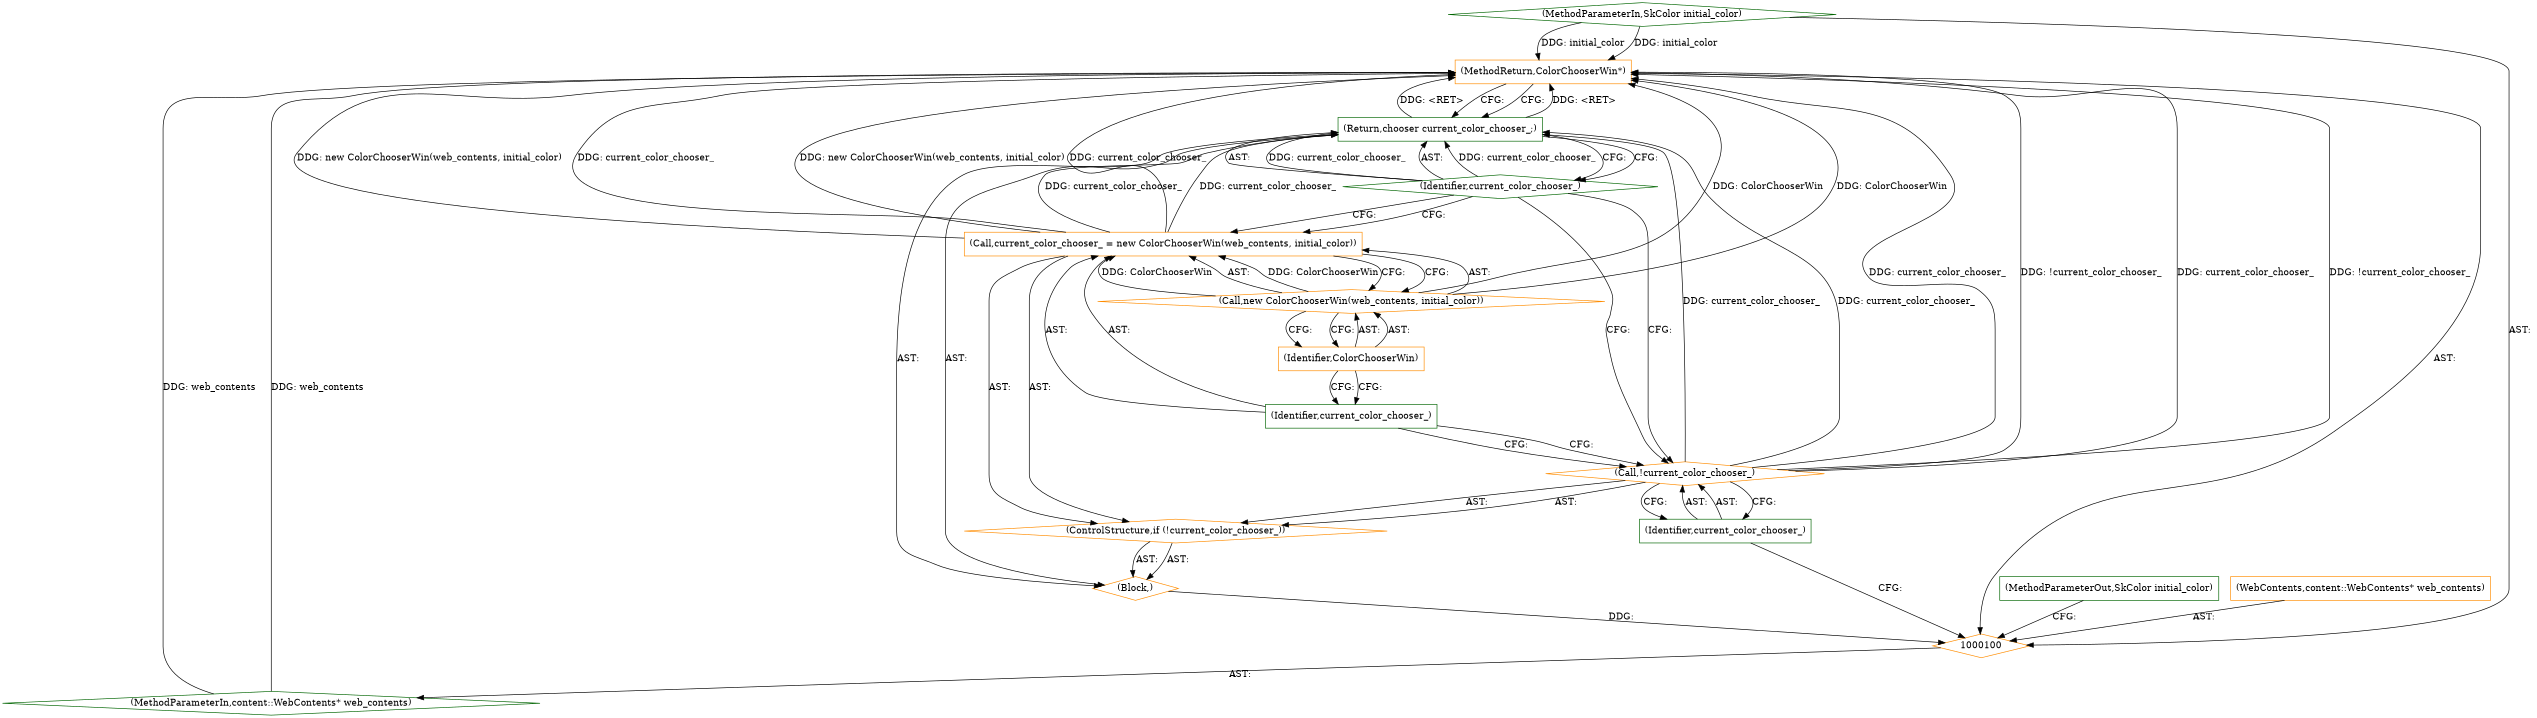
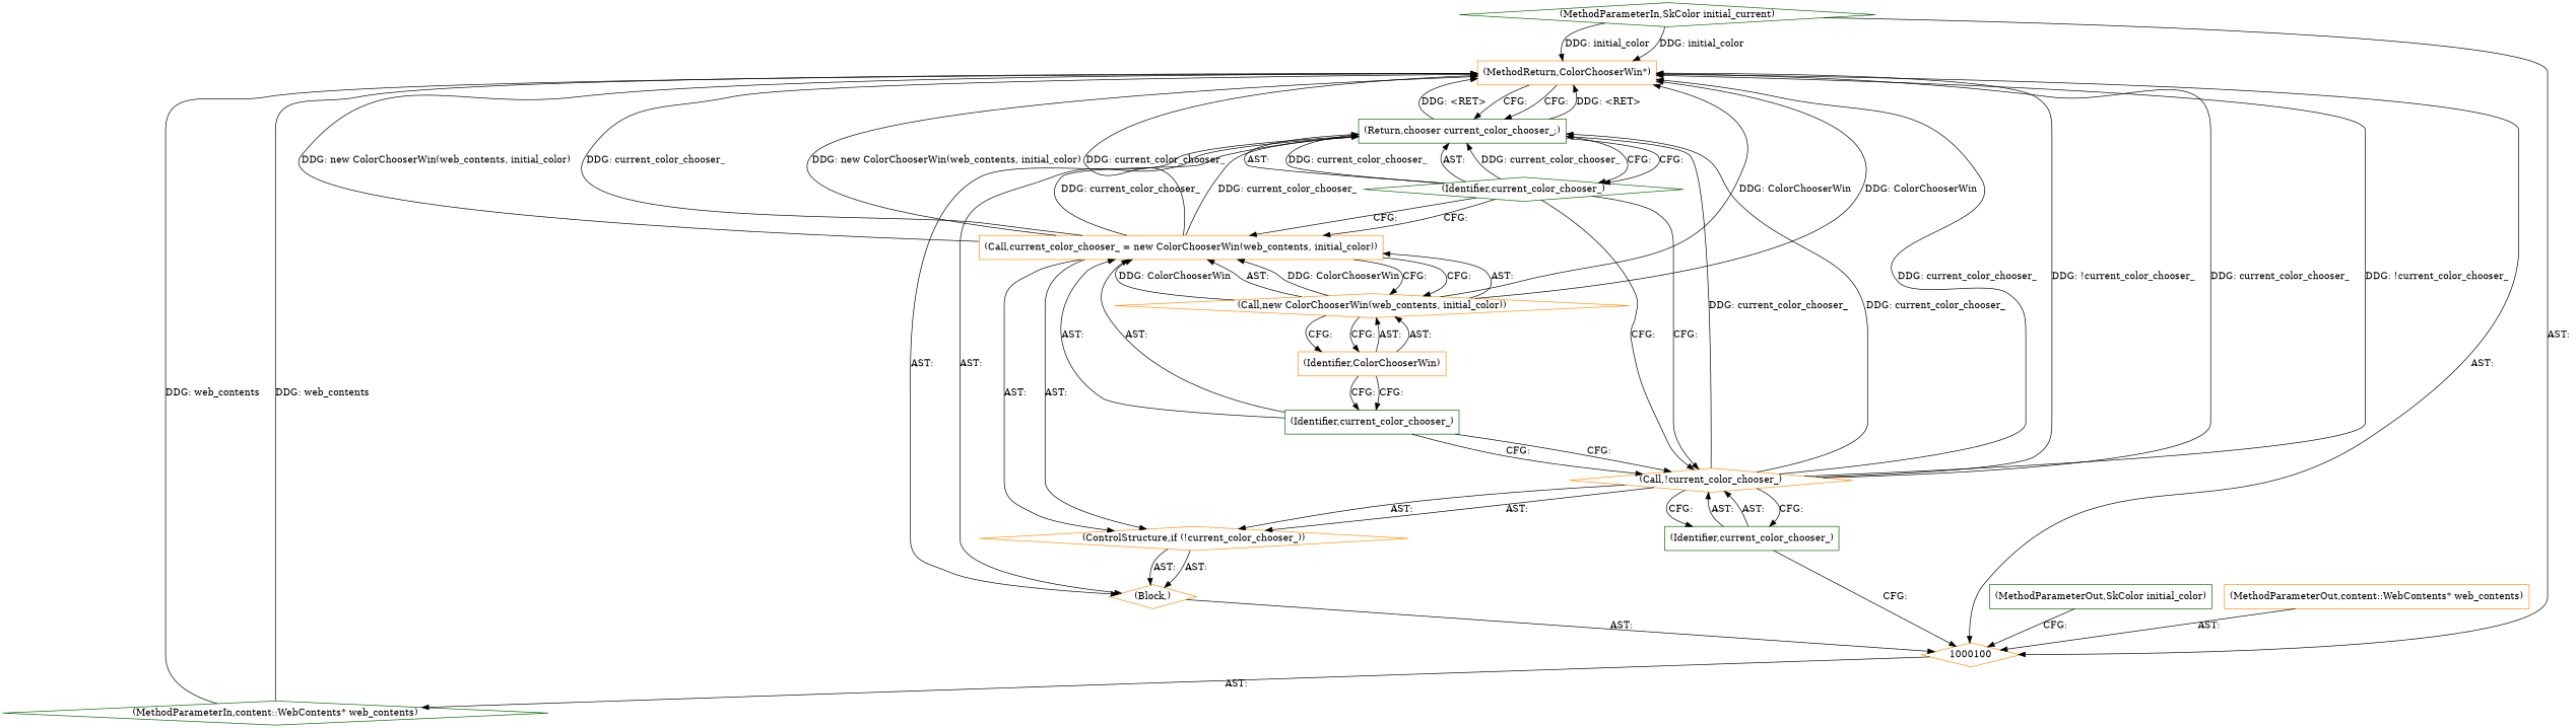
  digraph {
    node [color=darkorange shape=box]
    n1 [label="(MethodReturn,ColorChooserWin*)"]
    n2 [color=darkgreen label="(Return,chooser current_color_chooser_;)"]
    1000100 [shape=diamond]
    n4 [label="(Block,)" shape=diamond]
    n5 [color=darkgreen label="(Identifier,current_color_chooser_)" shape=diamond]
    n6 [color=darkgreen label="(MethodParameterIn,content::WebContents* web_contents)" shape=diamond]
-   n7 [label="(WebContents,content::WebContents* web_contents)"]
-   n8 [color=darkgreen label="(MethodParameterIn,SkColor initial_color)" shape=diamond]
+   n7 [label="(MethodParameterOut,content::WebContents* web_contents)"]
+   n8 [color=darkgreen label="(MethodParameterIn,SkColor initial_current)" shape=diamond]
    n9 [color=darkgreen label="(MethodParameterOut,SkColor initial_color)"]
    n10 [label="(ControlStructure,if (!current_color_chooser_))" shape=diamond]
    n11 [label="(Call,!current_color_chooser_)" shape=diamond]
    n12 [color=darkgreen label="(Identifier,current_color_chooser_)"]
    n13 [label="(Call,new ColorChooserWin(web_contents, initial_color))" shape=diamond]
    n14 [label="(Identifier,ColorChooserWin)"]
    n15 [label="(Call,current_color_chooser_ = new ColorChooserWin(web_contents, initial_color))"]
    n16 [color=darkgreen label="(Identifier,current_color_chooser_)"]
    n1 -> n2 [label="CFG: "]
    n1 -> n2 [label="CFG: "]
    n1 -> 1000100 [label="AST: "]
    n2 -> n1 [label="DDG: <RET>"]
    n2 -> n1 [label="DDG: <RET>"]
    n2 -> n4 [label="AST: "]
    n2 -> n4 [label="AST: "]
    n2 -> n5 [label="CFG: "]
    n2 -> n5 [label="CFG: "]
    1000100 -> n6 [label="AST: "]
-   n4 -> 1000100 [label="DDG: "]
+   n4 -> 1000100 [label="AST: "]
    n5 -> n2 [label="AST: "]
    n5 -> n2 [label="DDG: current_color_chooser_"]
    n5 -> n2 [label="AST: "]
    n5 -> n2 [label="DDG: current_color_chooser_"]
    n5 -> n11 [label="CFG: "]
    n5 -> n11 [label="CFG: "]
    n5 -> n15 [label="CFG: "]
    n5 -> n15 [label="CFG: "]
    n6 -> n1 [label="DDG: web_contents"]
    n6 -> n1 [label="DDG: web_contents"]
    n7 -> 1000100 [label="AST: "]
    n8 -> n1 [label="DDG: initial_color"]
    n8 -> n1 [label="DDG: initial_color"]
    n8 -> 1000100 [label="AST: "]
    n9 -> 1000100 [label="CFG: "]
    n10 -> n4 [label="AST: "]
    n10 -> n4 [label="AST: "]
    n11 -> n1 [label="DDG: !current_color_chooser_"]
    n11 -> n1 [label="DDG: current_color_chooser_"]
    n11 -> n1 [label="DDG: !current_color_chooser_"]
    n11 -> n1 [label="DDG: current_color_chooser_"]
    n11 -> n2 [label="DDG: current_color_chooser_"]
    n11 -> n2 [label="DDG: current_color_chooser_"]
    n11 -> n10 [label="AST: "]
    n11 -> n10 [label="AST: "]
    n11 -> n12 [label="CFG: "]
    n11 -> n12 [label="CFG: "]
    n12 -> 1000100 [label="CFG: "]
    n12 -> n11 [label="AST: "]
    n12 -> n11 [label="AST: "]
    n13 -> n1 [label="DDG: ColorChooserWin"]
    n13 -> n1 [label="DDG: ColorChooserWin"]
    n13 -> n14 [label="CFG: "]
    n13 -> n14 [label="CFG: "]
    n13 -> n15 [label="AST: "]
    n13 -> n15 [label="DDG: ColorChooserWin"]
    n13 -> n15 [label="AST: "]
    n13 -> n15 [label="DDG: ColorChooserWin"]
    n14 -> n13 [label="AST: "]
    n14 -> n13 [label="AST: "]
    n14 -> n16 [label="CFG: "]
    n14 -> n16 [label="CFG: "]
    n15 -> n1 [label="DDG: current_color_chooser_"]
    n15 -> n1 [label="DDG: new ColorChooserWin(web_contents, initial_color)"]
    n15 -> n1 [label="DDG: current_color_chooser_"]
    n15 -> n1 [label="DDG: new ColorChooserWin(web_contents, initial_color)"]
    n15 -> n2 [label="DDG: current_color_chooser_"]
    n15 -> n2 [label="DDG: current_color_chooser_"]
    n15 -> n10 [label="AST: "]
    n15 -> n10 [label="AST: "]
    n15 -> n13 [label="CFG: "]
    n15 -> n13 [label="CFG: "]
    n16 -> n11 [label="CFG: "]
    n16 -> n11 [label="CFG: "]
    n16 -> n15 [label="AST: "]
    n16 -> n15 [label="AST: "]
  }
